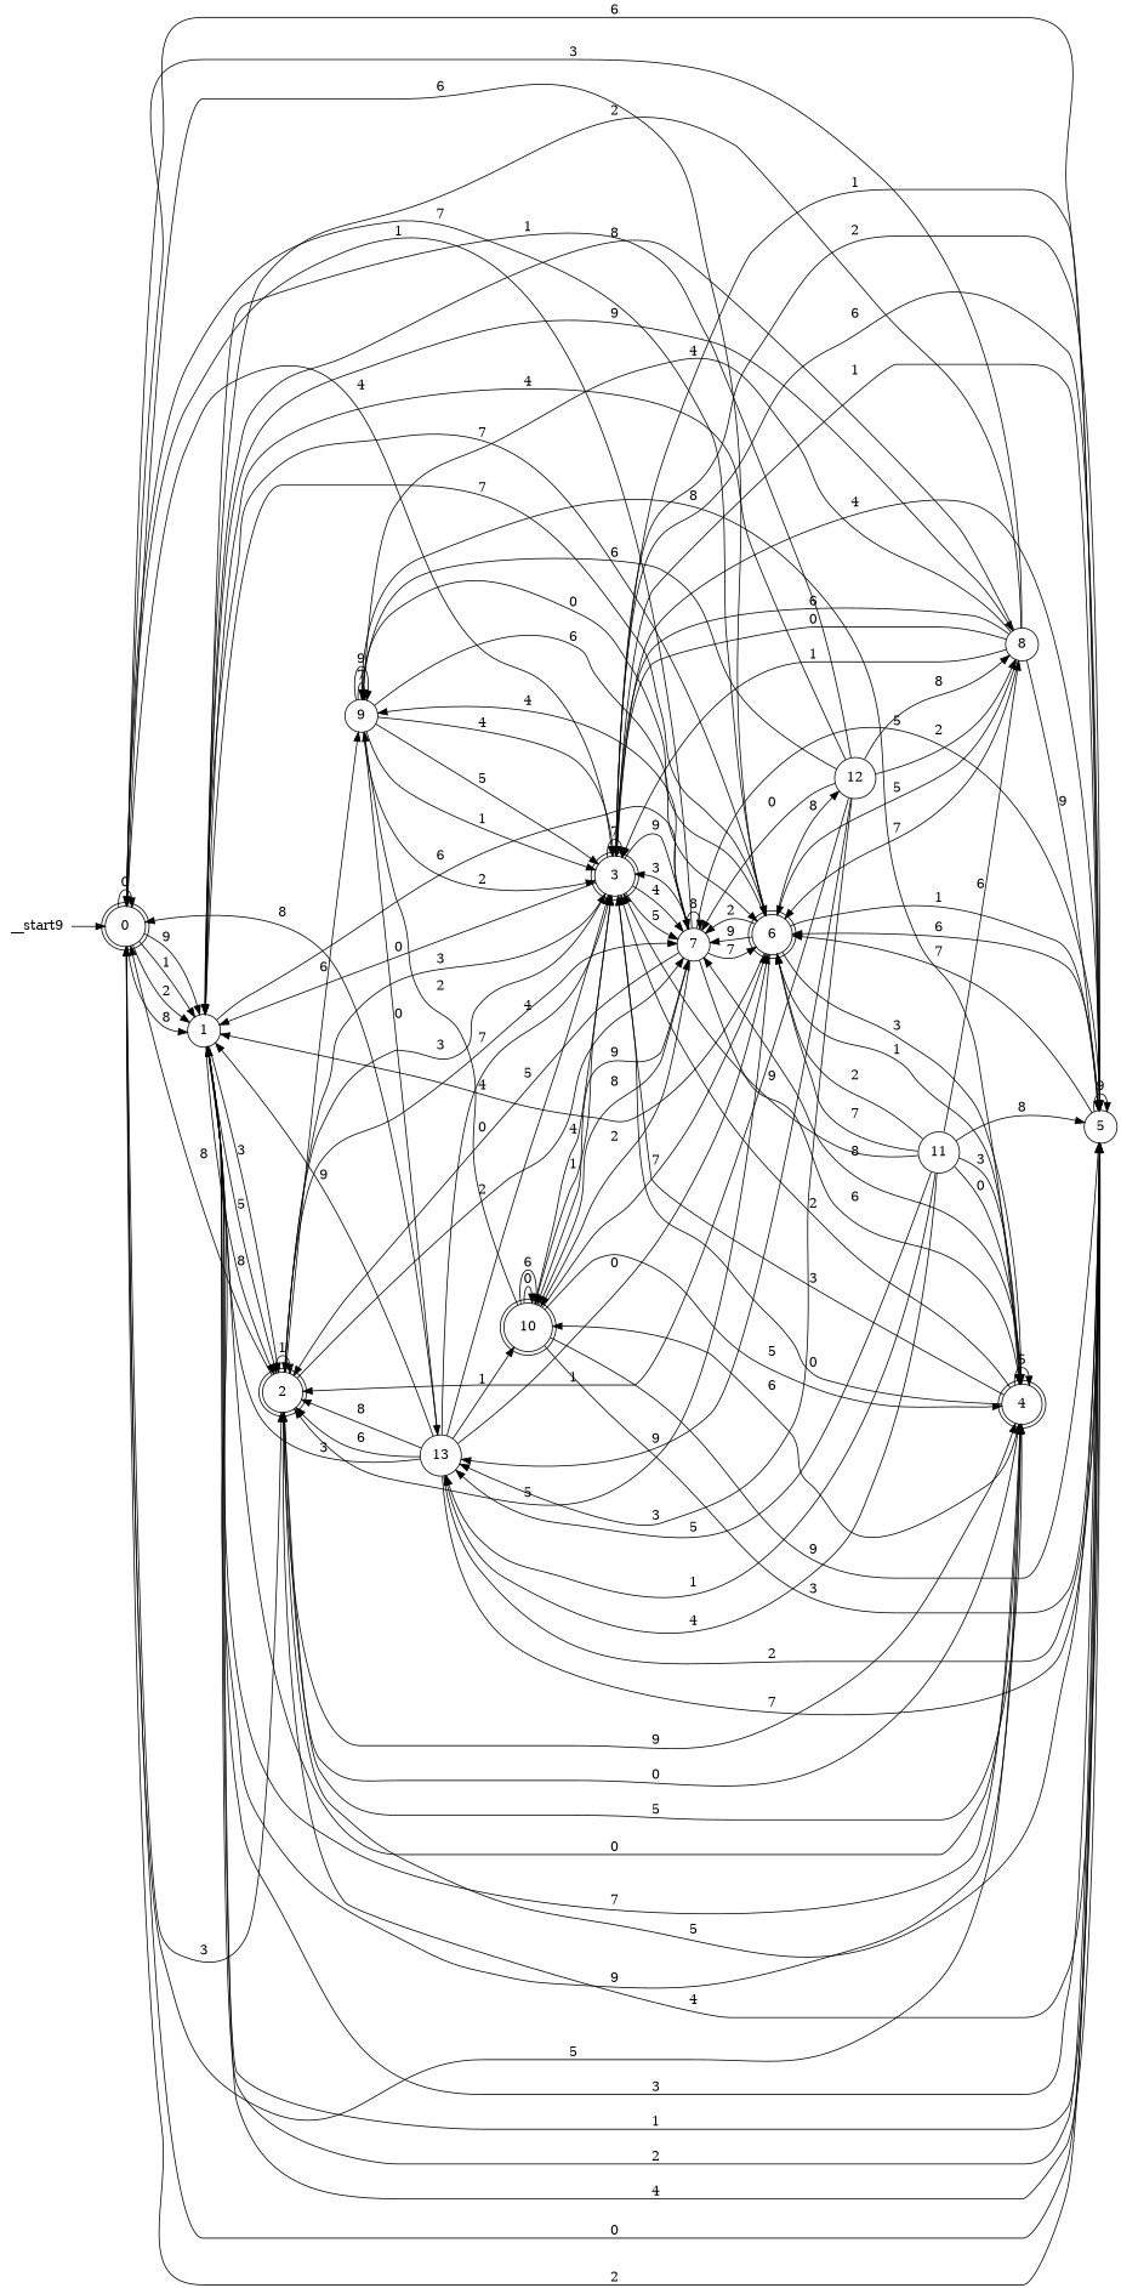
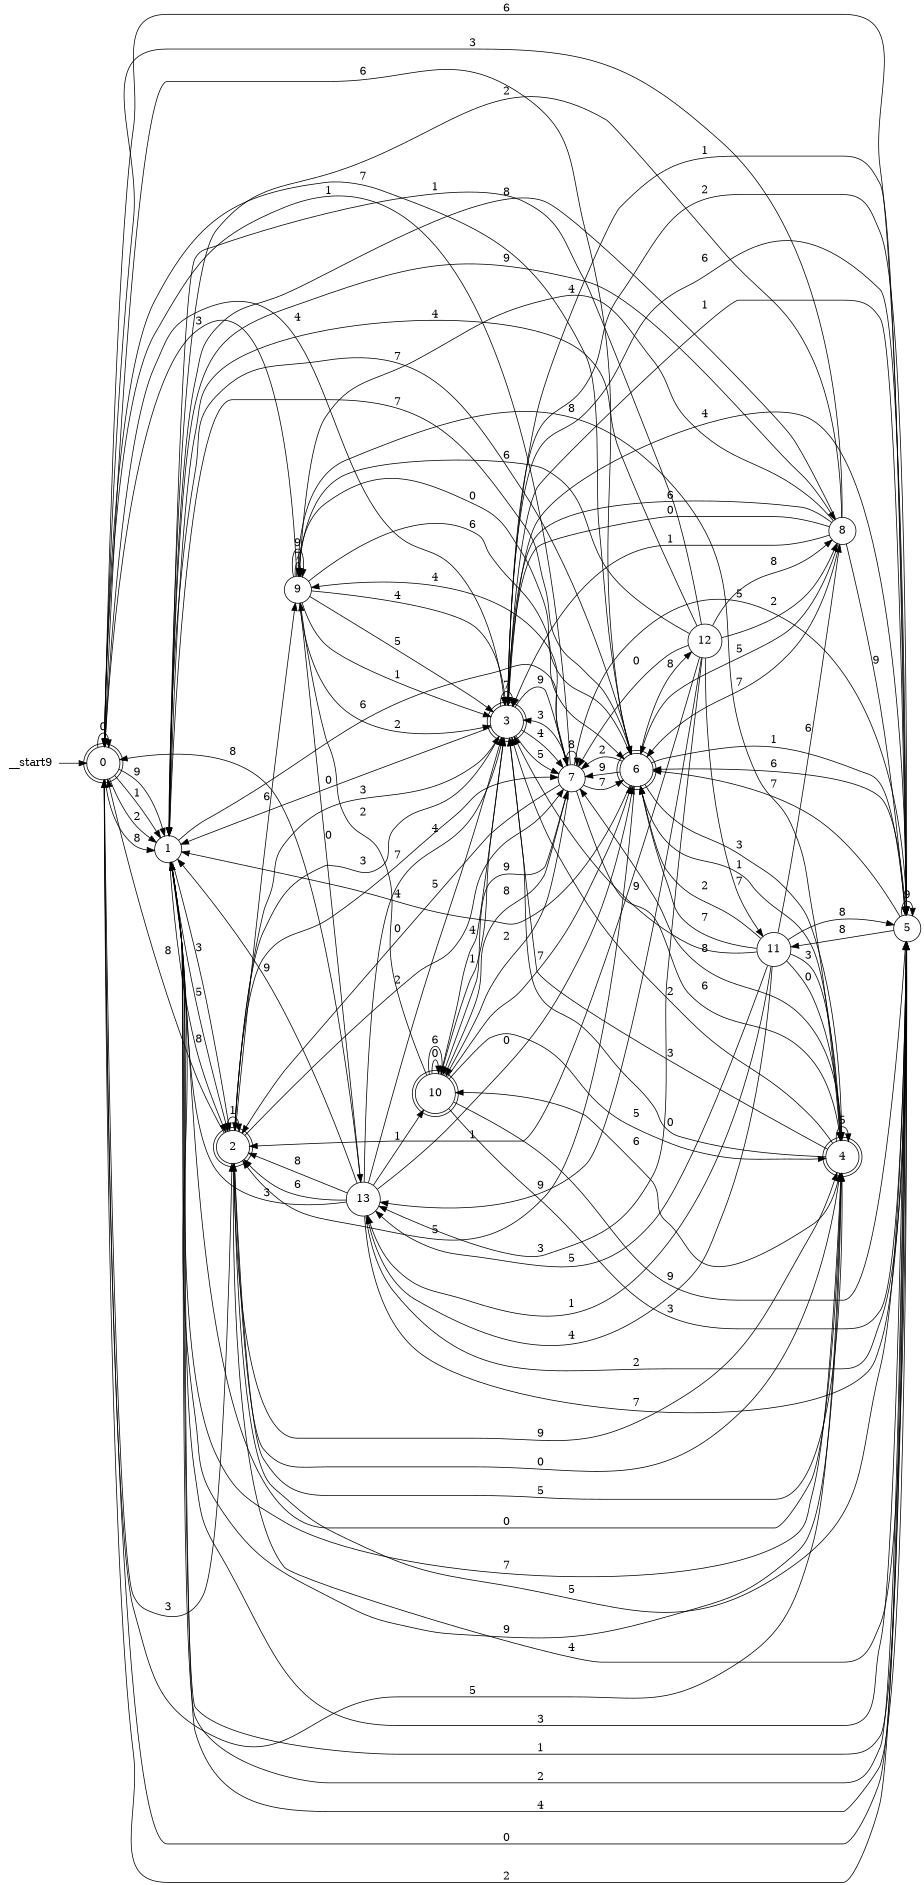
  digraph {
    rankdir=LR
    node [shape=circle]
    n1 [label=0 shape=doublecircle]
    n2 [label=1]
    n3 [label=2 shape=doublecircle]
    n4 [label=3 shape=doublecircle]
    n5 [label=4 shape=doublecircle]
    n6 [label=5]
    n7 [label=6 shape=doublecircle]
    n8 [label=7]
    n9 [label=8]
    n10 [label=9]
    n11 [label=10 shape=doublecircle]
    n12 [label=11]
    n13 [label=12]
    n14 [label=13]
    n15 [height=0 label=__start9 shape=none width=0]
    n1 -> n1 [label=0]
    n1 -> n2 [label=1]
    n1 -> n2 [label=2]
    n1 -> n2 [label=8]
    n1 -> n2 [label=9]
    n1 -> n3 [label=3]
    n1 -> n4 [label=4]
    n1 -> n5 [label=5]
    n1 -> n6 [label=6]
    n1 -> n7 [label=7]
    n2 -> n3 [label=3]
    n2 -> n3 [label=5]
    n2 -> n3 [label=8]
    n2 -> n5 [label=0]
    n2 -> n6 [label=1]
    n2 -> n6 [label=2]
    n2 -> n6 [label=4]
    n2 -> n7 [label=7]
    n2 -> n8 [label=6]
    n2 -> n9 [label=9]
    n3 -> n1 [label=8]
    n3 -> n3 [label=1]
    n3 -> n4 [label=3]
    n3 -> n5 [label=0]
    n3 -> n5 [label=5]
    n3 -> n5 [label=9]
    n3 -> n6 [label=4]
    n3 -> n8 [label=2]
    n3 -> n8 [label=7]
    n3 -> n10 [label=6]
    n4 -> n2 [label=0]
    n4 -> n3 [label=3]
    n4 -> n4 [label=7]
    n4 -> n6 [label=1]
    n4 -> n6 [label=2]
    n4 -> n6 [label=6]
    n4 -> n8 [label=4]
    n4 -> n8 [label=5]
    n4 -> n8 [label=9]
    n5 -> n2 [label=7]
    n5 -> n2 [label=9]
    n5 -> n4 [label=0]
    n5 -> n4 [label=2]
    n5 -> n4 [label=3]
    n5 -> n5 [label=5]
    n5 -> n7 [label=1]
    n5 -> n8 [label=8]
    n5 -> n11 [label=6]
    n6 -> n1 [label=0]
    n6 -> n1 [label=2]
    n6 -> n2 [label=3]
    n6 -> n3 [label=5]
    n6 -> n4 [label=1]
    n6 -> n4 [label=4]
    n6 -> n6 [label=9]
    n6 -> n7 [label=6]
    n6 -> n7 [label=7]
+   n6 -> n12 [label=8]
    n7 -> n1 [label=6]
    n7 -> n2 [label=4]
    n7 -> n2 [label=7]
    n7 -> n3 [label=5]
    n7 -> n5 [label=3]
    n7 -> n6 [label=1]
    n7 -> n8 [label=2]
    n7 -> n8 [label=9]
    n7 -> n10 [label=0]
    n7 -> n13 [label=8]
    n8 -> n1 [label=1]
    n8 -> n3 [label=0]
    n8 -> n4 [label=3]
    n8 -> n5 [label=6]
    n8 -> n6 [label=5]
    n8 -> n7 [label=7]
    n8 -> n8 [label=8]
    n8 -> n10 [label=4]
    n8 -> n11 [label=2]
    n8 -> n11 [label=9]
    n9 -> n1 [label=3]
    n9 -> n2 [label=2]
    n9 -> n2 [label=8]
    n9 -> n4 [label=0]
    n9 -> n4 [label=1]
    n9 -> n4 [label=6]
    n9 -> n6 [label=9]
    n9 -> n7 [label=5]
    n9 -> n7 [label=7]
    n9 -> n10 [label=4]
+   n10 -> n1 [label=3]
    n10 -> n4 [label=1]
    n10 -> n4 [label=2]
    n10 -> n4 [label=4]
    n10 -> n4 [label=5]
    n10 -> n5 [label=8]
    n10 -> n7 [label=6]
    n10 -> n10 [label=7]
    n10 -> n10 [label=9]
    n10 -> n14 [label=0]
    n11 -> n4 [label=1]
    n11 -> n4 [label=4]
    n11 -> n5 [label=5]
    n11 -> n6 [label=3]
    n11 -> n6 [label=9]
    n11 -> n7 [label=7]
    n11 -> n8 [label=8]
    n11 -> n10 [label=2]
    n11 -> n11 [label=0]
    n11 -> n11 [label=6]
    n12 -> n4 [label=9]
    n12 -> n5 [label=0]
    n12 -> n5 [label=3]
    n12 -> n6 [label=8]
    n12 -> n7 [label=2]
    n12 -> n7 [label=7]
    n12 -> n9 [label=6]
    n12 -> n14 [label=1]
    n12 -> n14 [label=4]
    n12 -> n14 [label=5]
    n13 -> n2 [label=1]
    n13 -> n2 [label=4]
    n13 -> n3 [label=1]
    n13 -> n8 [label=0]
    n13 -> n9 [label=2]
    n13 -> n9 [label=8]
    n13 -> n10 [label=6]
+   n13 -> n12 [label=7]
    n13 -> n14 [label=3]
    n13 -> n14 [label=9]
    n14 -> n1 [label=8]
    n14 -> n2 [label=3]
    n14 -> n2 [label=9]
    n14 -> n3 [label=6]
    n14 -> n3 [label=8]
    n14 -> n4 [label=4]
    n14 -> n4 [label=5]
    n14 -> n6 [label=2]
    n14 -> n6 [label=7]
    n14 -> n7 [label=0]
    n14 -> n11 [label=1]
    n15 -> n1
  }
